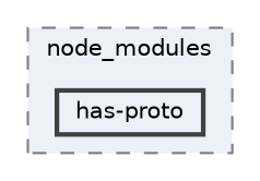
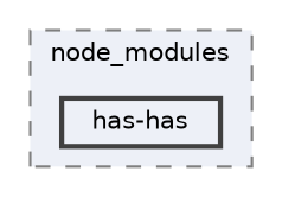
  digraph {
    compound=true
-   n1 [color=grey25 fillcolor="#edf0f7" fontname=Helvetica fontsize=10 height=0.2 label="has-proto" shape=box style="filled,bold" width=0.4]
+   n1 [color=grey25 fillcolor="#edf0f7" fontname=Helvetica fontsize=10 height=0.2 label="has-has" shape=box style="filled,bold" width=0.4]
    subgraph cluster_1 {
      bgcolor="#edf0f7"
      fontname=Helvetica
      fontsize=10
      label=node_modules
      pencolor=grey50
      style="filled,dashed"
      n1
    }
  }
